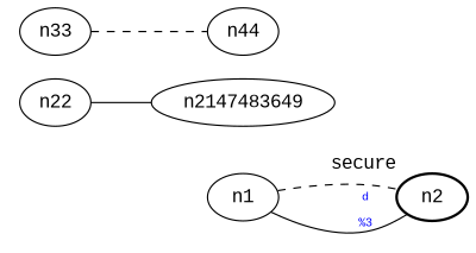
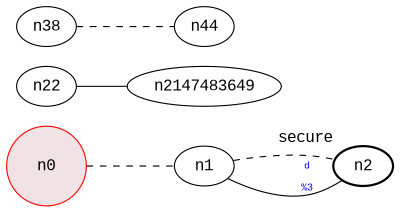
  graph {
    fontcolor=blue
    fontname="Liberation Mono"
    rankdir=LR
    node [fontname="Liberation Mono"]
    edge [fontname="Liberation Mono" style=dashed]
+   n0 [color=red fillcolor="#9223372036854775808" height=1 style=filled width=1]
    n1
    n2 [style=bold xlabel=secure]
    n22
    n2147483649
-   n33
+   n33 [label=n38]
    n44
+   n0 -- n1
    n1 -- n2
    n1 -- n2 [fontcolor=blue fontsize=9 label="d\n\l\G" style=""]
    n22 -- n2147483649 [style=""]
    n33 -- n44
  }
